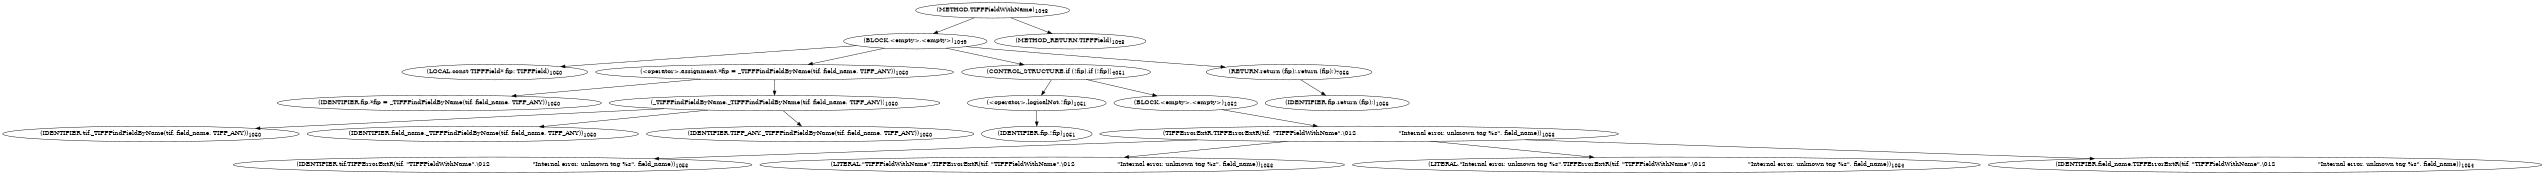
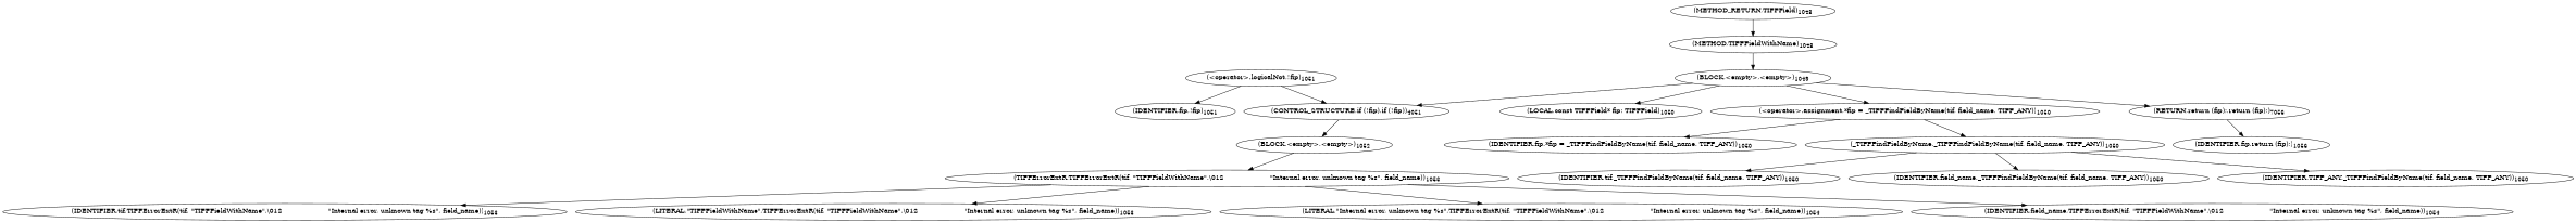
  digraph {
    n1 [label=<(METHOD,TIFFFieldWithName)<SUB>1048</SUB>>]
    n2 [label=<(BLOCK,&lt;empty&gt;,&lt;empty&gt;)<SUB>1049</SUB>>]
    n3 [label=<(METHOD_RETURN,TIFFField)<SUB>1048</SUB>>]
    n4 [label=<(LOCAL,const TIFFField* fip: TIFFField)<SUB>1050</SUB>>]
    n5 [label=<(&lt;operator&gt;.assignment,*fip = _TIFFFindFieldByName(tif, field_name, TIFF_ANY))<SUB>1050</SUB>>]
    n6 [label=<(CONTROL_STRUCTURE,if (!fip),if (!fip))<SUB>4051</SUB>>]
    n7 [label=<(RETURN,return (fip);,return (fip);)<SUB>7056</SUB>>]
    n8 [label=<(IDENTIFIER,fip,*fip = _TIFFFindFieldByName(tif, field_name, TIFF_ANY))<SUB>1050</SUB>>]
    n9 [label=<(_TIFFFindFieldByName,_TIFFFindFieldByName(tif, field_name, TIFF_ANY))<SUB>1050</SUB>>]
    n10 [label=<(&lt;operator&gt;.logicalNot,!fip)<SUB>1051</SUB>>]
    n11 [label=<(BLOCK,&lt;empty&gt;,&lt;empty&gt;)<SUB>1052</SUB>>]
    n12 [label=<(IDENTIFIER,fip,return (fip);)<SUB>1056</SUB>>]
    n13 [label=<(IDENTIFIER,tif,_TIFFFindFieldByName(tif, field_name, TIFF_ANY))<SUB>1050</SUB>>]
    n14 [label=<(IDENTIFIER,field_name,_TIFFFindFieldByName(tif, field_name, TIFF_ANY))<SUB>1050</SUB>>]
    n15 [label=<(IDENTIFIER,TIFF_ANY,_TIFFFindFieldByName(tif, field_name, TIFF_ANY))<SUB>1050</SUB>>]
    n16 [label=<(IDENTIFIER,fip,!fip)<SUB>1051</SUB>>]
    n17 [label=<(TIFFErrorExtR,TIFFErrorExtR(tif, &quot;TIFFFieldWithName&quot;,\012                      &quot;Internal error, unknown tag %s&quot;, field_name))<SUB>1053</SUB>>]
    n18 [label=<(IDENTIFIER,tif,TIFFErrorExtR(tif, &quot;TIFFFieldWithName&quot;,\012                      &quot;Internal error, unknown tag %s&quot;, field_name))<SUB>1053</SUB>>]
    n19 [label=<(LITERAL,&quot;TIFFFieldWithName&quot;,TIFFErrorExtR(tif, &quot;TIFFFieldWithName&quot;,\012                      &quot;Internal error, unknown tag %s&quot;, field_name))<SUB>1053</SUB>>]
    n20 [label=<(LITERAL,&quot;Internal error, unknown tag %s&quot;,TIFFErrorExtR(tif, &quot;TIFFFieldWithName&quot;,\012                      &quot;Internal error, unknown tag %s&quot;, field_name))<SUB>1054</SUB>>]
    n21 [label=<(IDENTIFIER,field_name,TIFFErrorExtR(tif, &quot;TIFFFieldWithName&quot;,\012                      &quot;Internal error, unknown tag %s&quot;, field_name))<SUB>1054</SUB>>]
    n1 -> n2
-   n1 -> n3
+   n3 -> n1
    n2 -> n4
    n2 -> n5
    n2 -> n6
    n2 -> n7
    n5 -> n8
    n5 -> n9
-   n6 -> n10
+   n10 -> n6
    n6 -> n11
    n7 -> n12
    n9 -> n13
    n9 -> n14
    n9 -> n15
    n10 -> n16
    n11 -> n17
    n17 -> n18
    n17 -> n19
    n17 -> n20
    n17 -> n21
  }
